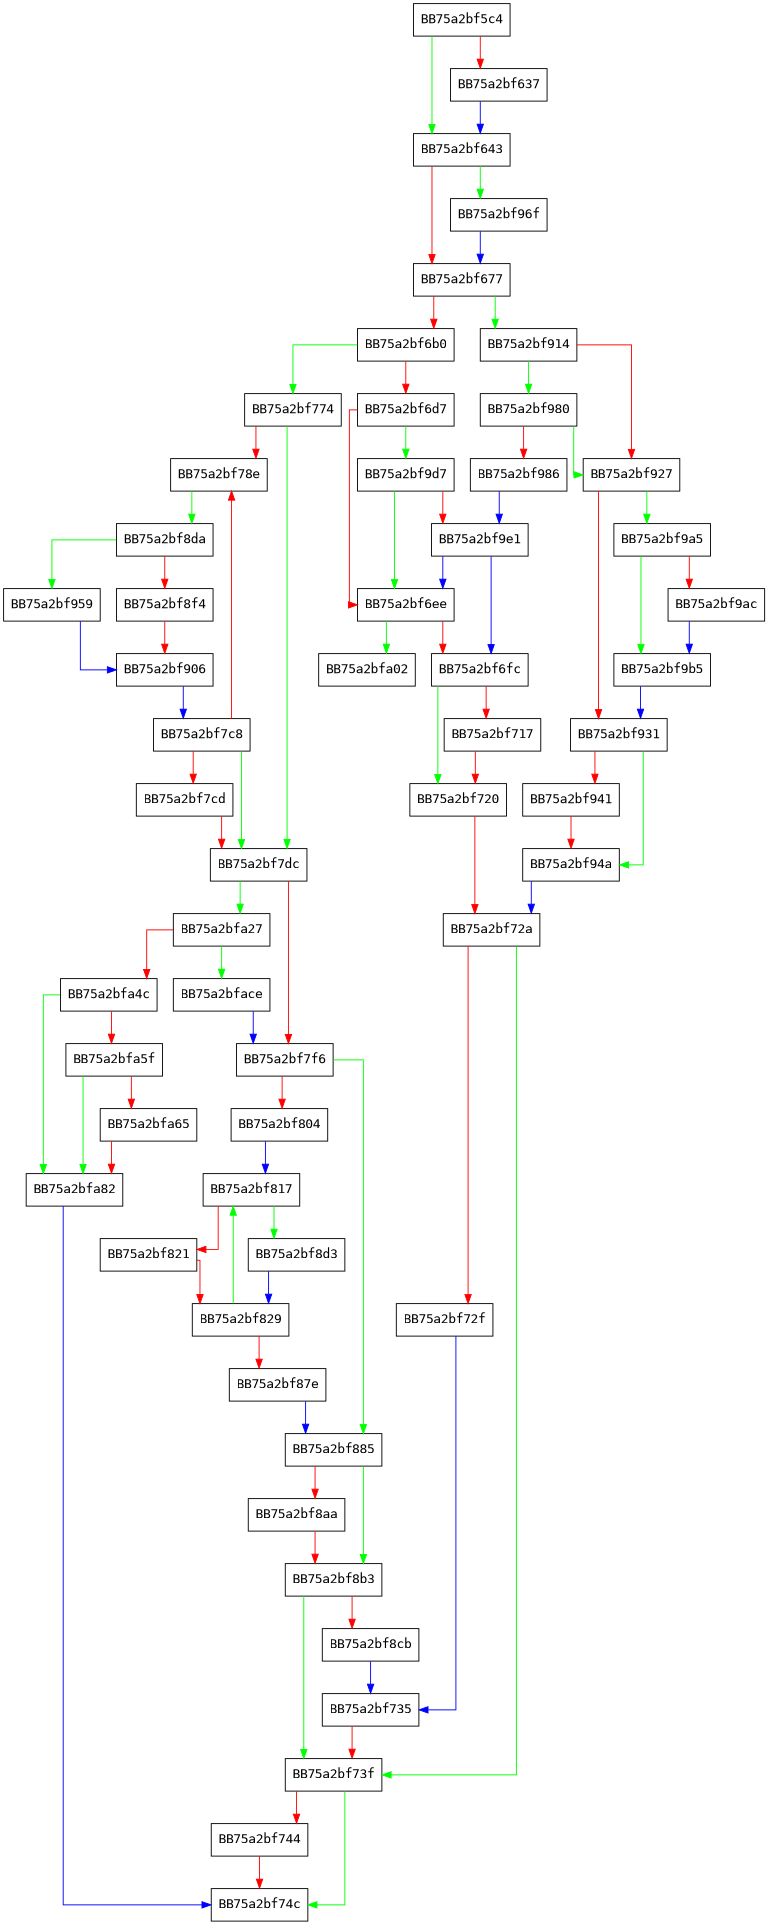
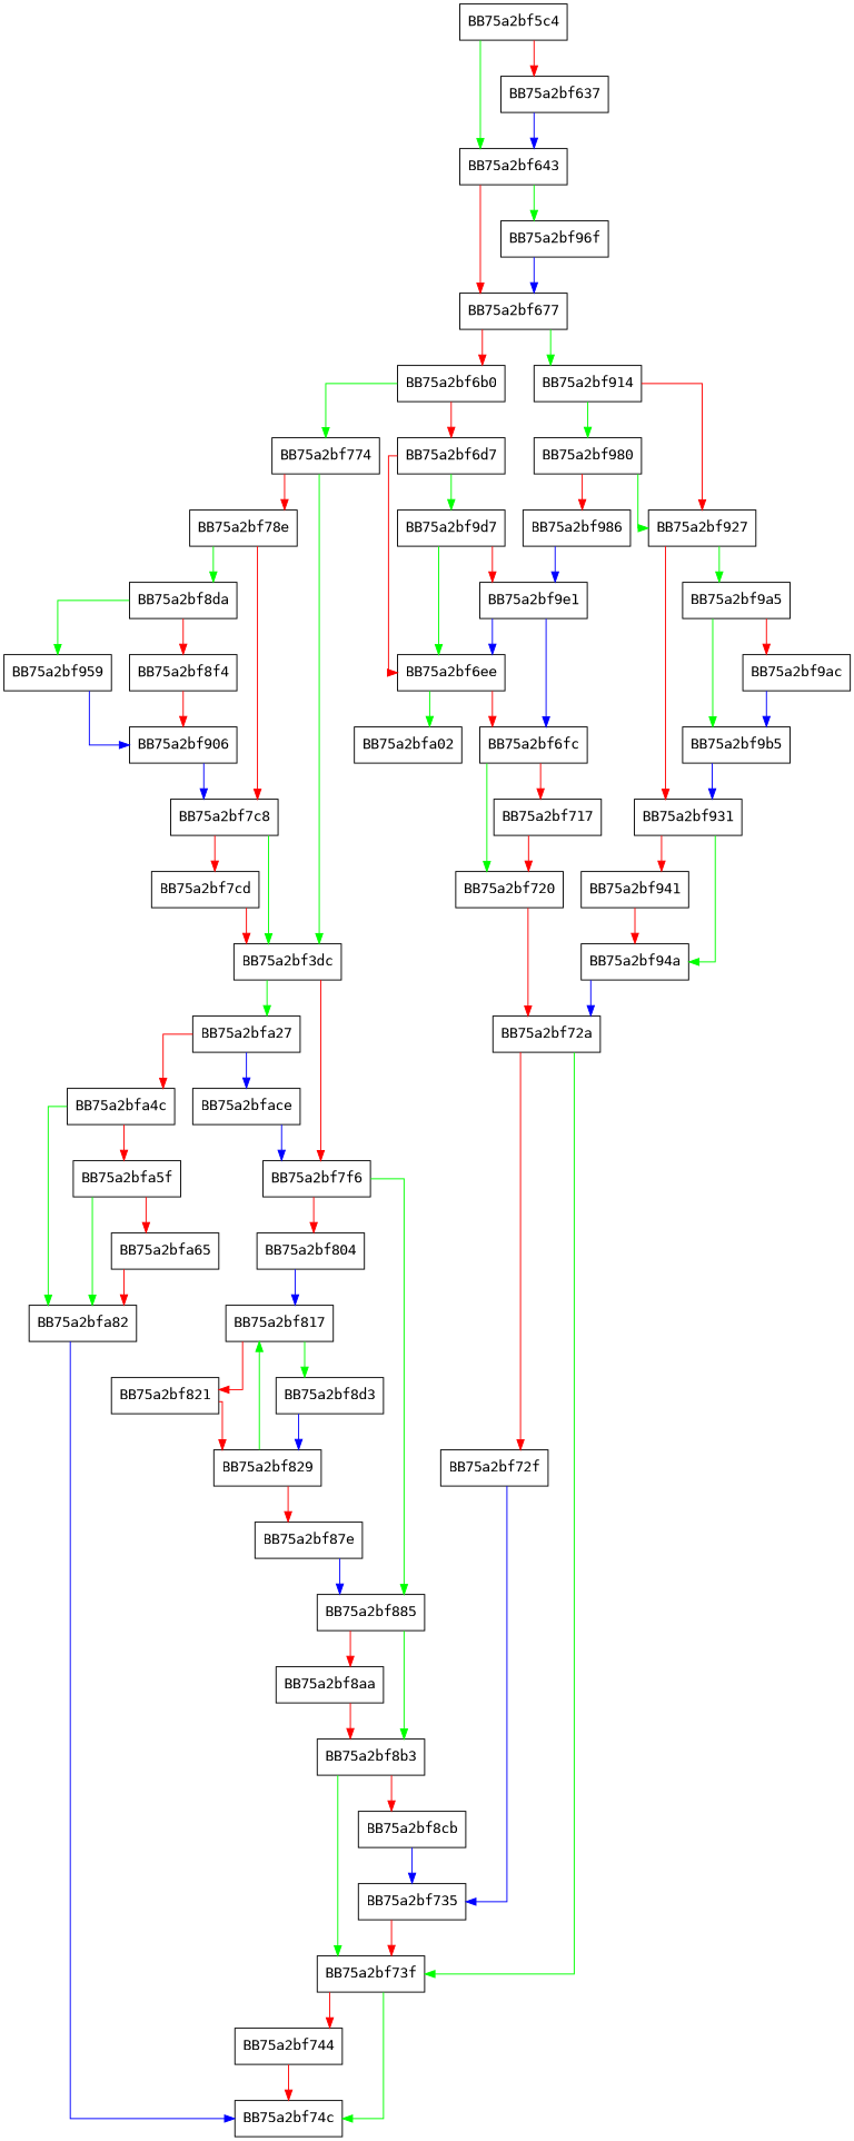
  digraph {
    fontname="DejaVu Sans Mono"
    splines=ortho
    node [fontname="DejaVu Sans Mono" shape=box]
    edge [color=red fontname="DejaVu Sans Mono"]
    BB75a2bf5c4
    BB75a2bf643
    BB75a2bf637
    BB75a2bf96f
    BB75a2bf677
    BB75a2bf914
    BB75a2bf6b0
    BB75a2bf980
    BB75a2bf927
    BB75a2bf774
    BB75a2bf6d7
    BB75a2bf986
    BB75a2bf9a5
    BB75a2bf931
-   BB75a2bf7dc
+   BB75a2bf7dc [label=BB75a2bf3dc]
    BB75a2bf78e
    BB75a2bf9d7
    BB75a2bf6ee
    BB75a2bfa27
    BB75a2bf7f6
    BB75a2bf8da
    BB75a2bf7c8
    BB75a2bf9e1
    BB75a2bfa02
    BB75a2bf6fc
    BB75a2bf720
    BB75a2bf717
    BB75a2bf72a
    BB75a2bf73f
    BB75a2bf72f
    BB75a2bf74c
    BB75a2bf744
    BB75a2bf735
    BB75a2bface
    BB75a2bfa4c
    BB75a2bf885
    BB75a2bf804
    BB75a2bf959
    BB75a2bf8f4
    BB75a2bf7cd
    BB75a2bf906
    BB75a2bfa82
    BB75a2bfa5f
    BB75a2bf8b3
    BB75a2bf8aa
    BB75a2bf817
    BB75a2bf8cb
    BB75a2bf8d3
    BB75a2bf821
    BB75a2bf829
    BB75a2bf87e
    BB75a2bf9b5
    BB75a2bf9ac
    BB75a2bf94a
    BB75a2bf941
    BB75a2bfa65
    BB75a2bf5c4 -> BB75a2bf643 [color=green]
    BB75a2bf5c4 -> BB75a2bf637
    BB75a2bf643 -> BB75a2bf96f [color=green]
    BB75a2bf643 -> BB75a2bf677
    BB75a2bf637 -> BB75a2bf643 [color=blue]
    BB75a2bf96f -> BB75a2bf677 [color=blue]
    BB75a2bf677 -> BB75a2bf914 [color=green]
    BB75a2bf677 -> BB75a2bf6b0
    BB75a2bf914 -> BB75a2bf980 [color=green]
    BB75a2bf914 -> BB75a2bf927
    BB75a2bf6b0 -> BB75a2bf774 [color=green]
    BB75a2bf6b0 -> BB75a2bf6d7
    BB75a2bf980 -> BB75a2bf927 [color=green]
    BB75a2bf980 -> BB75a2bf986
    BB75a2bf927 -> BB75a2bf9a5 [color=green]
    BB75a2bf927 -> BB75a2bf931
    BB75a2bf774 -> BB75a2bf7dc [color=green]
    BB75a2bf774 -> BB75a2bf78e
    BB75a2bf6d7 -> BB75a2bf9d7 [color=green]
    BB75a2bf6d7 -> BB75a2bf6ee
    BB75a2bf986 -> BB75a2bf9e1 [color=blue]
    BB75a2bf9a5 -> BB75a2bf9b5 [color=green]
    BB75a2bf9a5 -> BB75a2bf9ac
    BB75a2bf931 -> BB75a2bf94a [color=green]
    BB75a2bf931 -> BB75a2bf941
    BB75a2bf7dc -> BB75a2bfa27 [color=green]
    BB75a2bf7dc -> BB75a2bf7f6
    BB75a2bf78e -> BB75a2bf8da [color=green]
-   BB75a2bf7c8 -> BB75a2bf78e
+   BB75a2bf78e -> BB75a2bf7c8
    BB75a2bf9d7 -> BB75a2bf6ee [color=green]
    BB75a2bf9d7 -> BB75a2bf9e1
    BB75a2bf6ee -> BB75a2bfa02 [color=green]
    BB75a2bf6ee -> BB75a2bf6fc
-   BB75a2bfa27 -> BB75a2bface [color=green]
+   BB75a2bfa27 -> BB75a2bface [color=blue]
    BB75a2bfa27 -> BB75a2bfa4c
    BB75a2bf7f6 -> BB75a2bf885 [color=green]
    BB75a2bf7f6 -> BB75a2bf804
    BB75a2bf8da -> BB75a2bf959 [color=green]
    BB75a2bf8da -> BB75a2bf8f4
    BB75a2bf7c8 -> BB75a2bf7dc [color=green]
    BB75a2bf7c8 -> BB75a2bf7cd
    BB75a2bf9e1 -> BB75a2bf6ee [color=blue]
    BB75a2bf9e1 -> BB75a2bf6fc [color=blue]
    BB75a2bf6fc -> BB75a2bf720 [color=green]
    BB75a2bf6fc -> BB75a2bf717
    BB75a2bf720 -> BB75a2bf72a
    BB75a2bf717 -> BB75a2bf720
    BB75a2bf72a -> BB75a2bf73f [color=green]
    BB75a2bf72a -> BB75a2bf72f
    BB75a2bf73f -> BB75a2bf74c [color=green]
    BB75a2bf73f -> BB75a2bf744
    BB75a2bf72f -> BB75a2bf735 [color=blue]
    BB75a2bf744 -> BB75a2bf74c
    BB75a2bf735 -> BB75a2bf73f
    BB75a2bface -> BB75a2bf7f6 [color=blue]
    BB75a2bfa4c -> BB75a2bfa82 [color=green]
    BB75a2bfa4c -> BB75a2bfa5f
    BB75a2bf885 -> BB75a2bf8b3 [color=green]
    BB75a2bf885 -> BB75a2bf8aa
    BB75a2bf804 -> BB75a2bf817 [color=blue]
    BB75a2bf959 -> BB75a2bf906 [color=blue]
    BB75a2bf8f4 -> BB75a2bf906
    BB75a2bf7cd -> BB75a2bf7dc
    BB75a2bf906 -> BB75a2bf7c8 [color=blue]
    BB75a2bfa82 -> BB75a2bf74c [color=blue]
    BB75a2bfa5f -> BB75a2bfa82 [color=green]
    BB75a2bfa5f -> BB75a2bfa65
    BB75a2bf8b3 -> BB75a2bf73f [color=green]
    BB75a2bf8b3 -> BB75a2bf8cb
    BB75a2bf8aa -> BB75a2bf8b3
    BB75a2bf817 -> BB75a2bf8d3 [color=green]
    BB75a2bf817 -> BB75a2bf821
    BB75a2bf8cb -> BB75a2bf735 [color=blue]
    BB75a2bf8d3 -> BB75a2bf829 [color=blue]
    BB75a2bf821 -> BB75a2bf829
    BB75a2bf829 -> BB75a2bf817 [color=green]
    BB75a2bf829 -> BB75a2bf87e
    BB75a2bf87e -> BB75a2bf885 [color=blue]
    BB75a2bf9b5 -> BB75a2bf931 [color=blue]
    BB75a2bf9ac -> BB75a2bf9b5 [color=blue]
    BB75a2bf94a -> BB75a2bf72a [color=blue]
    BB75a2bf941 -> BB75a2bf94a
    BB75a2bfa65 -> BB75a2bfa82
  }
